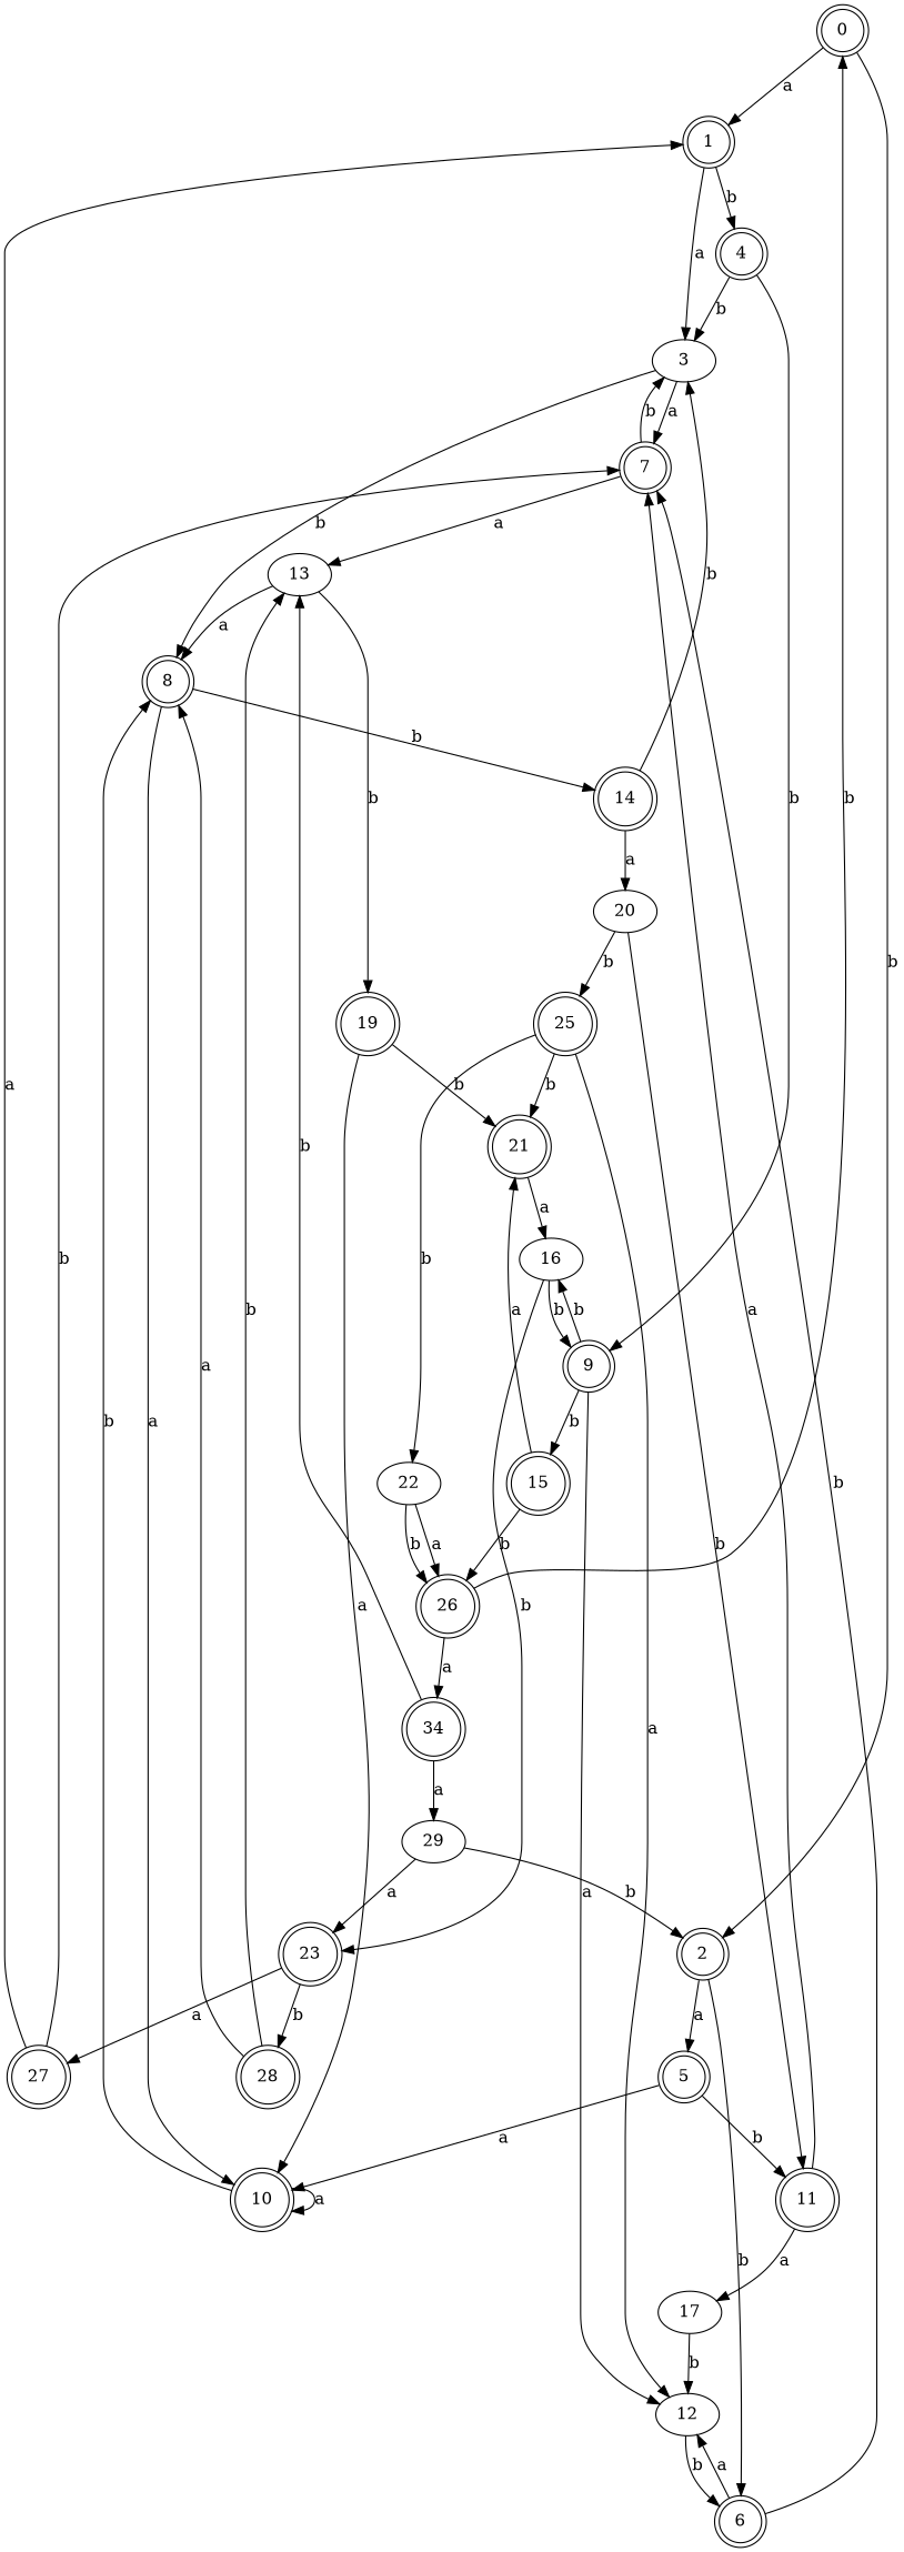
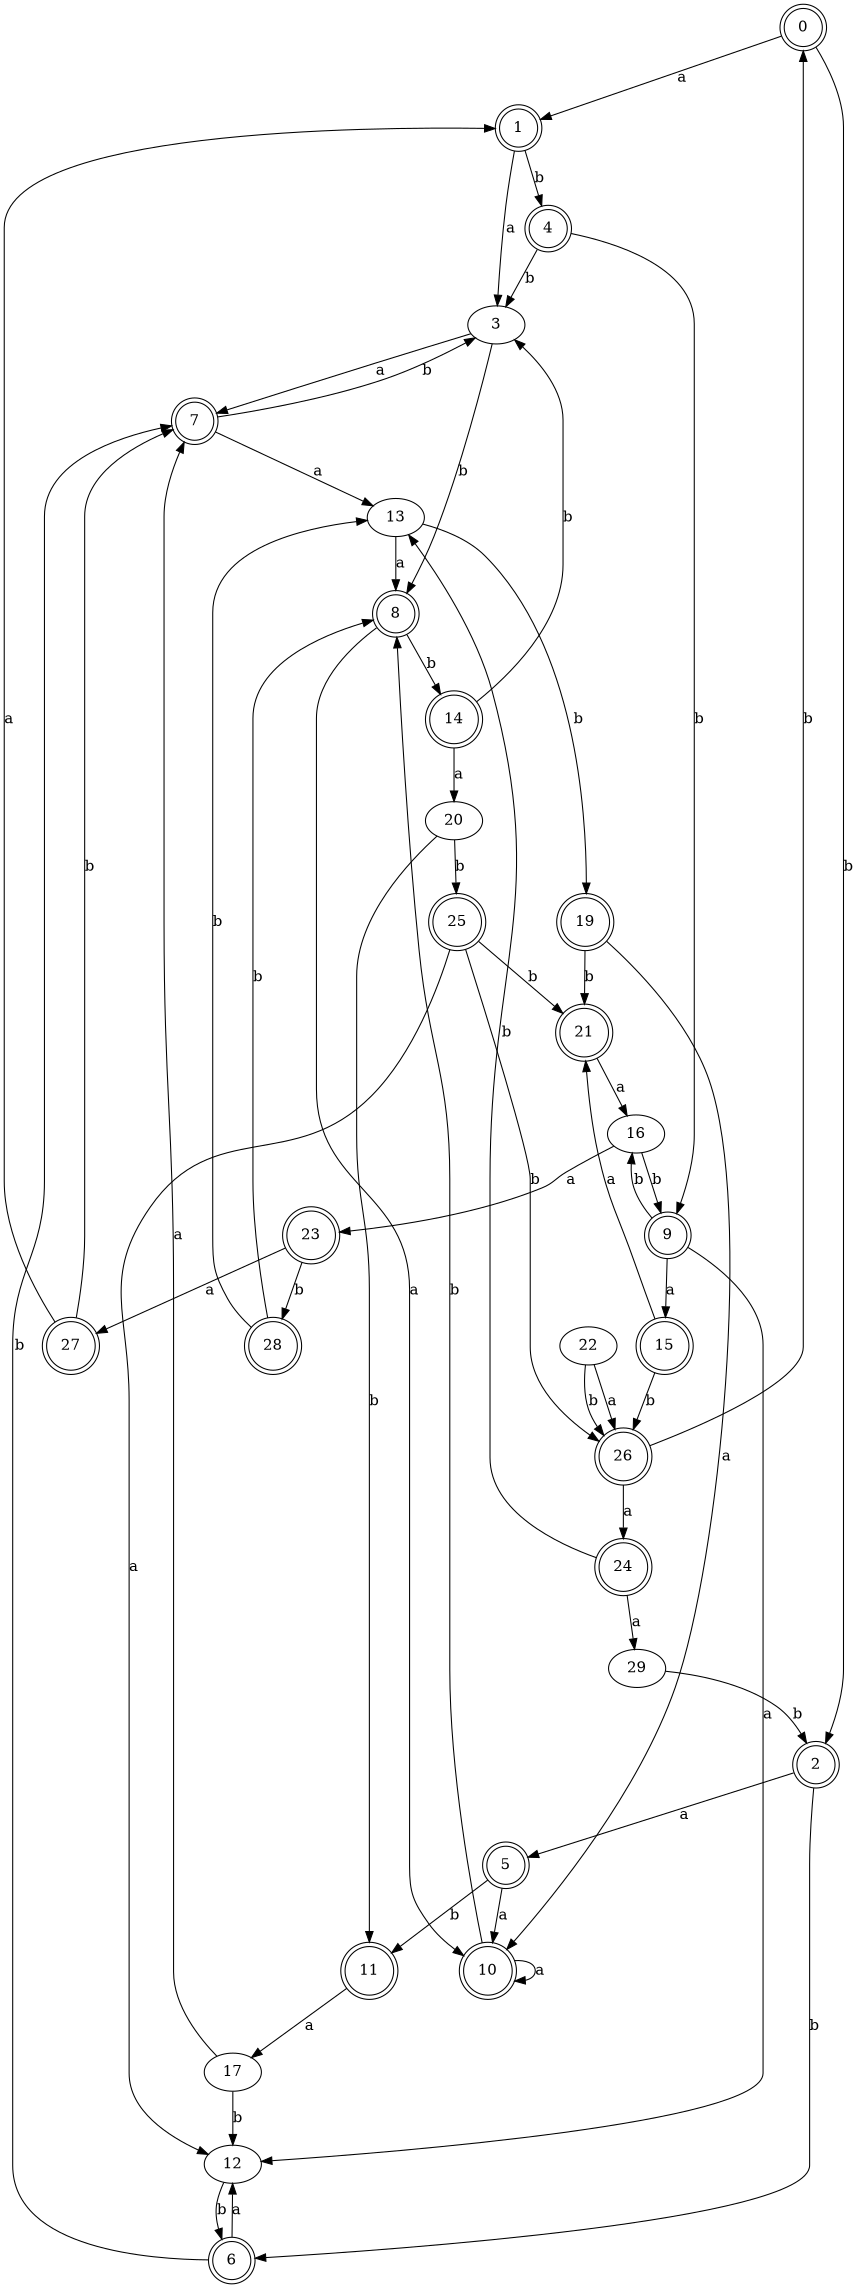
  digraph {
    node [shape=doublecircle]
    0
    1
    2
    3 [shape=""]
    4
    5
    6
    7
    8
    9
    10
    11
    12 [shape=""]
    13 [shape=""]
    14
    15
    16 [shape=""]
    17 [shape=""]
    19
    20 [shape=""]
    21
    26
    23
    25
    22 [shape=""]
    27
    28
-   24 [label=34]
+   24
    29 [shape=""]
    0 -> 1 [label=a]
    0 -> 2 [label=b]
    1 -> 3 [label=a]
    1 -> 4 [label=b]
    2 -> 5 [label=a]
    2 -> 6 [label=b]
    3 -> 7 [label=a]
    3 -> 8 [label=b]
    4 -> 3 [label=b]
    4 -> 9 [label=b]
    5 -> 10 [label=a]
    5 -> 11 [label=b]
    6 -> 7 [label=b]
    6 -> 12 [label=a]
    7 -> 3 [label=b]
    7 -> 13 [label=a]
    8 -> 10 [label=a]
    8 -> 14 [label=b]
    9 -> 12 [label=a]
-   9 -> 15 [label=b]
+   9 -> 15 [label=a]
    9 -> 16 [label=b]
    10 -> 8 [label=b]
    10 -> 10 [label=a]
    11 -> 17 [label=a]
    12 -> 6 [label=b]
    13 -> 8 [label=a]
    13 -> 19 [label=b]
    14 -> 3 [label=b]
    14 -> 20 [label=a]
    15 -> 21 [label=a]
    15 -> 26 [label=b]
    16 -> 9 [label=b]
-   16 -> 23 [label=b]
-   11 -> 7 [label=a]
+   16 -> 23 [label=a]
+   17 -> 7 [label=a]
    17 -> 12 [label=b]
    19 -> 10 [label=a]
    19 -> 21 [label=b]
    20 -> 11 [label=b]
    20 -> 25 [label=b]
    21 -> 16 [label=a]
    26 -> 0 [label=b]
    26 -> 24 [label=a]
    23 -> 27 [label=a]
    23 -> 28 [label=b]
    25 -> 12 [label=a]
    25 -> 21 [label=b]
-   25 -> 22 [label=b]
+   25 -> 26 [label=b]
    22 -> 26 [label=a]
    22 -> 26 [label=b]
    27 -> 1 [label=a]
    27 -> 7 [label=b]
-   28 -> 8 [label=a]
+   28 -> 8 [label=b]
    28 -> 13 [label=b]
    24 -> 13 [label=b]
    24 -> 29 [label=a]
    29 -> 2 [label=b]
-   29 -> 23 [label=a]
  }
